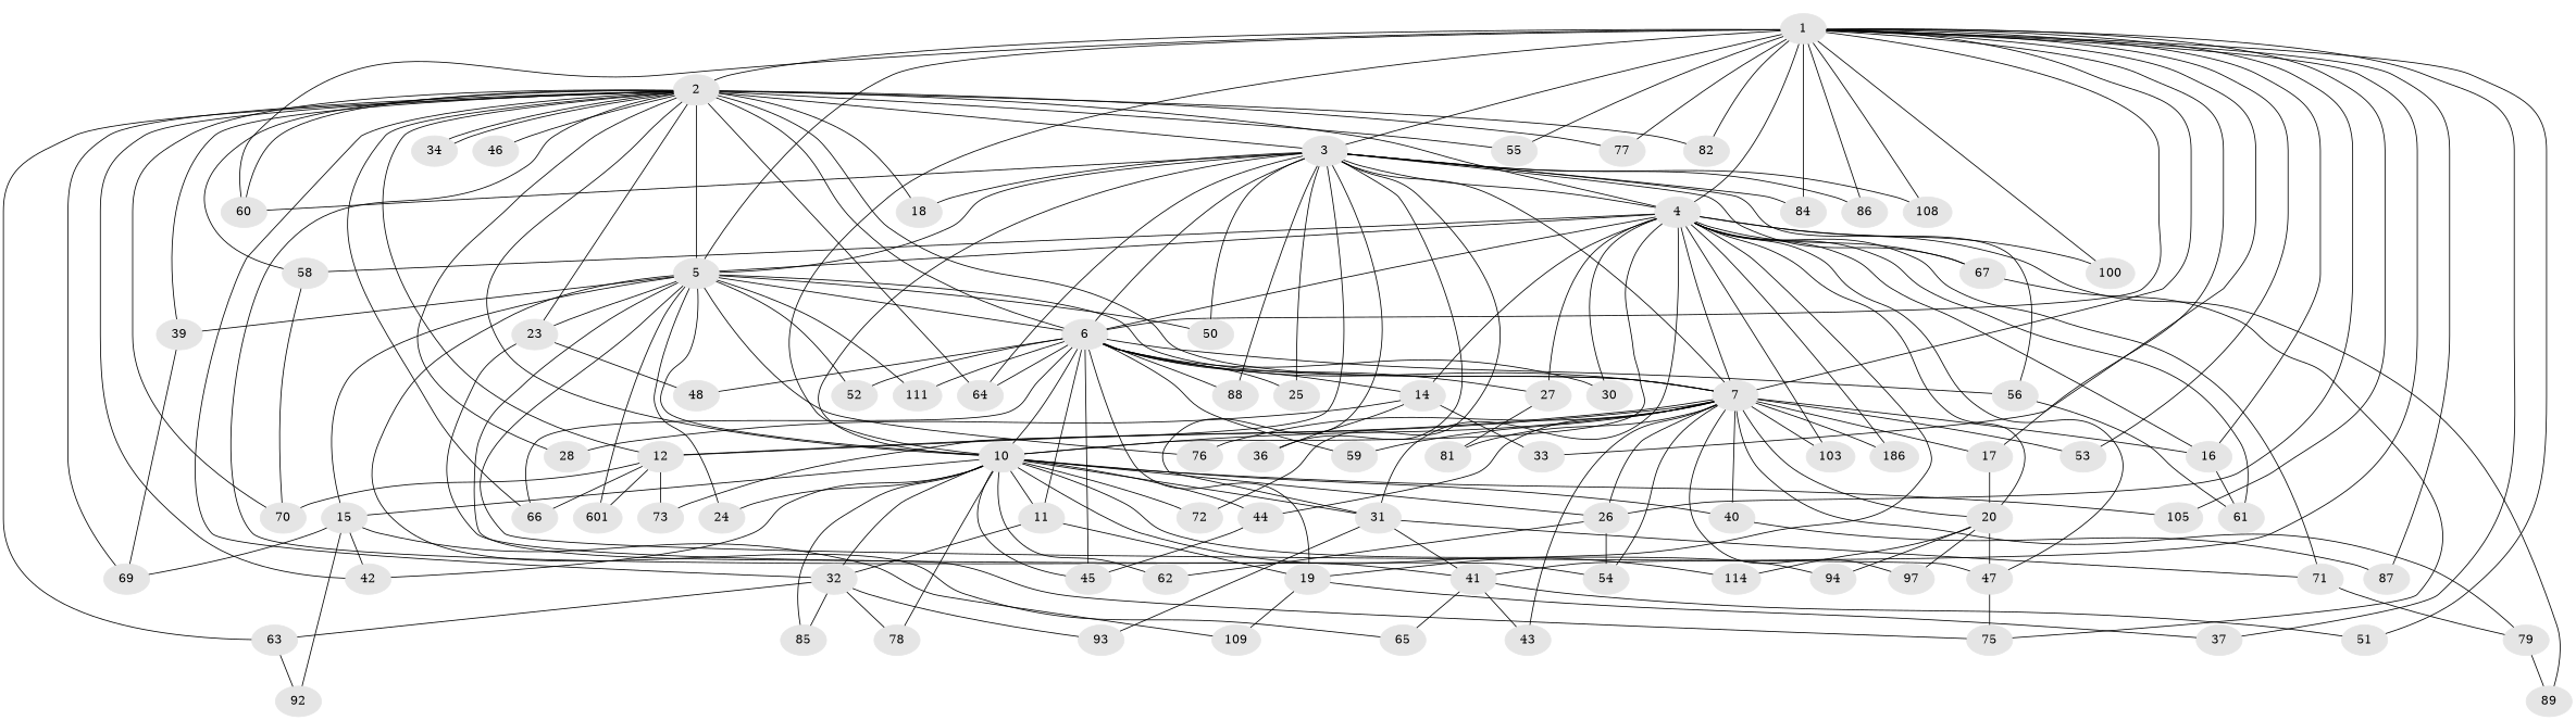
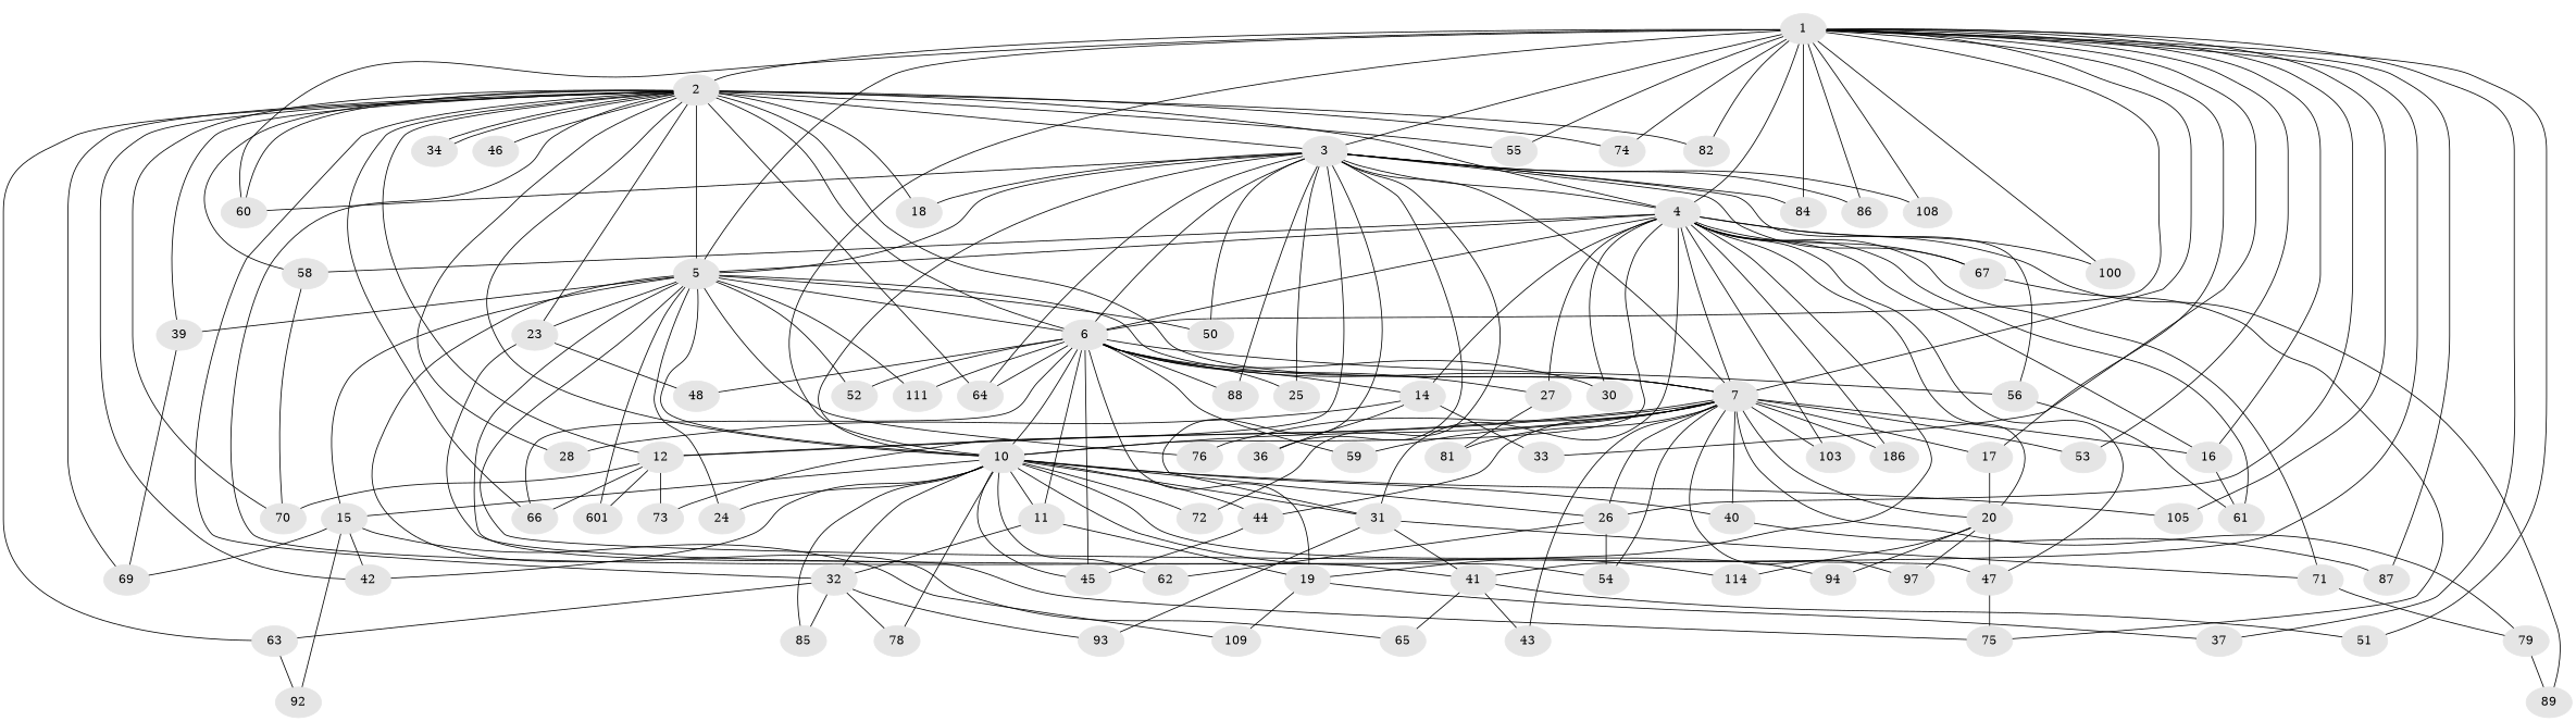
  graph {
    node [color=gray90 style=filled]
    1 [super="+9"]
    2 [super="+8"]
    3 [super="+35"]
    4 [super="+107"]
    5 [super="+13"]
    6 [super="+68"]
    7 [super="+21"]
    10 [super="+22"]
    16 [super="+49"]
    17
    26 [super="+104"]
    33
    37
    41 [super="+80"]
    51
    53
    55
    60 [super="+102"]
-   74 [label=77]
+   74
    82
    84
    86
    87
    100
    105
    108
    12 [super="+38"]
    18
    23 [super="+113"]
    28
    32 [super="+90"]
    34
    39
    42
    46
    58
    63
    64 [super="+83"]
    66
    69 [super="+110"]
    70 [super="+77"]
    25
    31 [super="+91"]
    36
    50
    56
    67 [super="+96"]
    72
    73
    88
    14
    19 [super="+99"]
    20 [super="+29"]
    27
    30
    47 [super="+98"]
    61
    71
    89
    103
    n61 [label=186]
    15 [super="+57"]
    24
    52
    65
    75 [super="+112"]
    76
    n68 [label=601]
    111
    11
    45 [super="+95"]
    48
    59
    40
    43
    44
    54
    79
    81
    97
    62
    78
    85
    94
    114
    93
    92
    109
    1 -- 2 [weight=4]
    1 -- 3 [weight=2]
    1 -- 4 [weight=2]
    1 -- 5 [weight=2]
    1 -- 6 [weight=2]
    1 -- 7 [weight=2]
    1 -- 10 [weight=3]
    1 -- 16
    1 -- 17
    1 -- 26
    1 -- 33
    1 -- 37
    1 -- 41
    1 -- 51
    1 -- 53
    1 -- 55
    1 -- 60
    1 -- 74
    1 -- 82
    1 -- 84
    1 -- 86
    1 -- 87
    1 -- 100
    1 -- 105
    1 -- 108
    2 -- 3 [weight=2]
    2 -- 4 [weight=2]
    2 -- 5 [weight=3]
    2 -- 6 [weight=2]
    2 -- 7 [weight=2]
    2 -- 10 [weight=2]
    2 -- 41
    2 -- 55
    2 -- 60
    2 -- 74
    2 -- 82
    2 -- 12
    2 -- 18
    2 -- 23
    2 -- 28
    2 -- 32
    2 -- 34
    2 -- 34
    2 -- 39
    2 -- 42
    2 -- 46 [weight=2]
    2 -- 58
    2 -- 63
    2 -- 64
    2 -- 66
    2 -- 69
    2 -- 70
    3 -- 4
    3 -- 5 [weight=2]
    3 -- 6
    3 -- 7
    3 -- 10
    3 -- 60
    3 -- 84
    3 -- 86
    3 -- 108
    3 -- 18
    3 -- 64
    3 -- 25
    3 -- 31
    3 -- 36
    3 -- 50
    3 -- 56
    3 -- 67 [weight=2]
    3 -- 72
    3 -- 73
    3 -- 88
    4 -- 5
    4 -- 6
    4 -- 7
    4 -- 10
    4 -- 16
    4 -- 100
    4 -- 58
    4 -- 31
    4 -- 67
    4 -- 14
    4 -- 19
    4 -- 20
    4 -- 27
    4 -- 30
    4 -- 47
    4 -- 61
    4 -- 71
    4 -- 89
    4 -- 103
    4 -- n61
    5 -- 6
    5 -- 7
    5 -- 10
    5 -- 23
    5 -- 39
    5 -- 50
    5 -- 47
    5 -- 15
    5 -- 24
    5 -- 52
    5 -- 65
    5 -- 75
    5 -- 76
    5 -- n68
    5 -- 111
    6 -- 7 [weight=2]
    6 -- 10
    6 -- 64
    6 -- 66
    6 -- 25
    6 -- 56
    6 -- 88
    6 -- 14
    6 -- 19
    6 -- 27
    6 -- 30
    6 -- 52
    6 -- 111
    6 -- 11
    6 -- 45
    6 -- 48
    6 -- 59
    7 -- 10
    7 -- 16
    7 -- 17
    7 -- 26
    7 -- 53
    7 -- 12
    7 -- 12
    7 -- 20
    7 -- 103
    7 -- n61
    7 -- 76
    7 -- 59
    7 -- 40
    7 -- 43
    7 -- 44
    7 -- 54
    7 -- 79
    7 -- 81
    7 -- 97
    10 -- 26
    10 -- 105
    10 -- 32
    10 -- 42
    10 -- 31
    10 -- 72
    10 -- 15
    10 -- 24
    10 -- 11
    10 -- 45
    10 -- 40
    10 -- 44
    10 -- 62
    10 -- 78
    10 -- 85
    10 -- 94
    10 -- 114
    16 -- 61
    17 -- 20
    26 -- 54
    26 -- 62
    41 -- 51
    41 -- 65
    41 -- 43
    12 -- 66
    12 -- 70
    12 -- 73
    12 -- n68
    23 -- 48
    23 -- 54
    32 -- 63
    32 -- 78
    32 -- 85
    32 -- 93
    39 -- 69
    58 -- 70
    63 -- 92
    31 -- 41
    31 -- 71
    31 -- 93
    56 -- 61
    67 -- 75
    14 -- 33
    14 -- 28
    14 -- 36
    19 -- 37
    19 -- 109
    20 -- 47
    20 -- 97
    20 -- 94
    20 -- 114
    27 -- 81
    47 -- 75
    71 -- 79
    15 -- 42
    15 -- 69
    15 -- 92
    15 -- 109
    11 -- 32
    11 -- 19
    40 -- 87
    44 -- 45
    79 -- 89
  }
